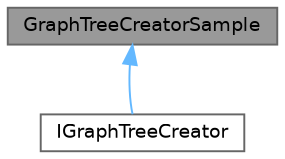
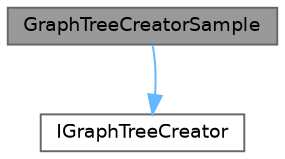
  digraph {
    node [color=gray40 fontname=Helvetica fontsize=10 shape=box style=filled]
    n1 [fillcolor=grey60 fontcolor=black height=0.2 label=GraphTreeCreatorSample width=0.4]
    n2 [fillcolor=white height=0.2 label=IGraphTreeCreator width=0.4]
-   n1 -> n2 [color=steelblue1 dir=back fontname=Helvetica fontsize=10 labelfontname=Helvetica labelfontsize=10 style=solid]
+   n2 -> n1 [color=steelblue1 dir=back fontname=Helvetica fontsize=10 labelfontname=Helvetica labelfontsize=10 style=solid]
  }
